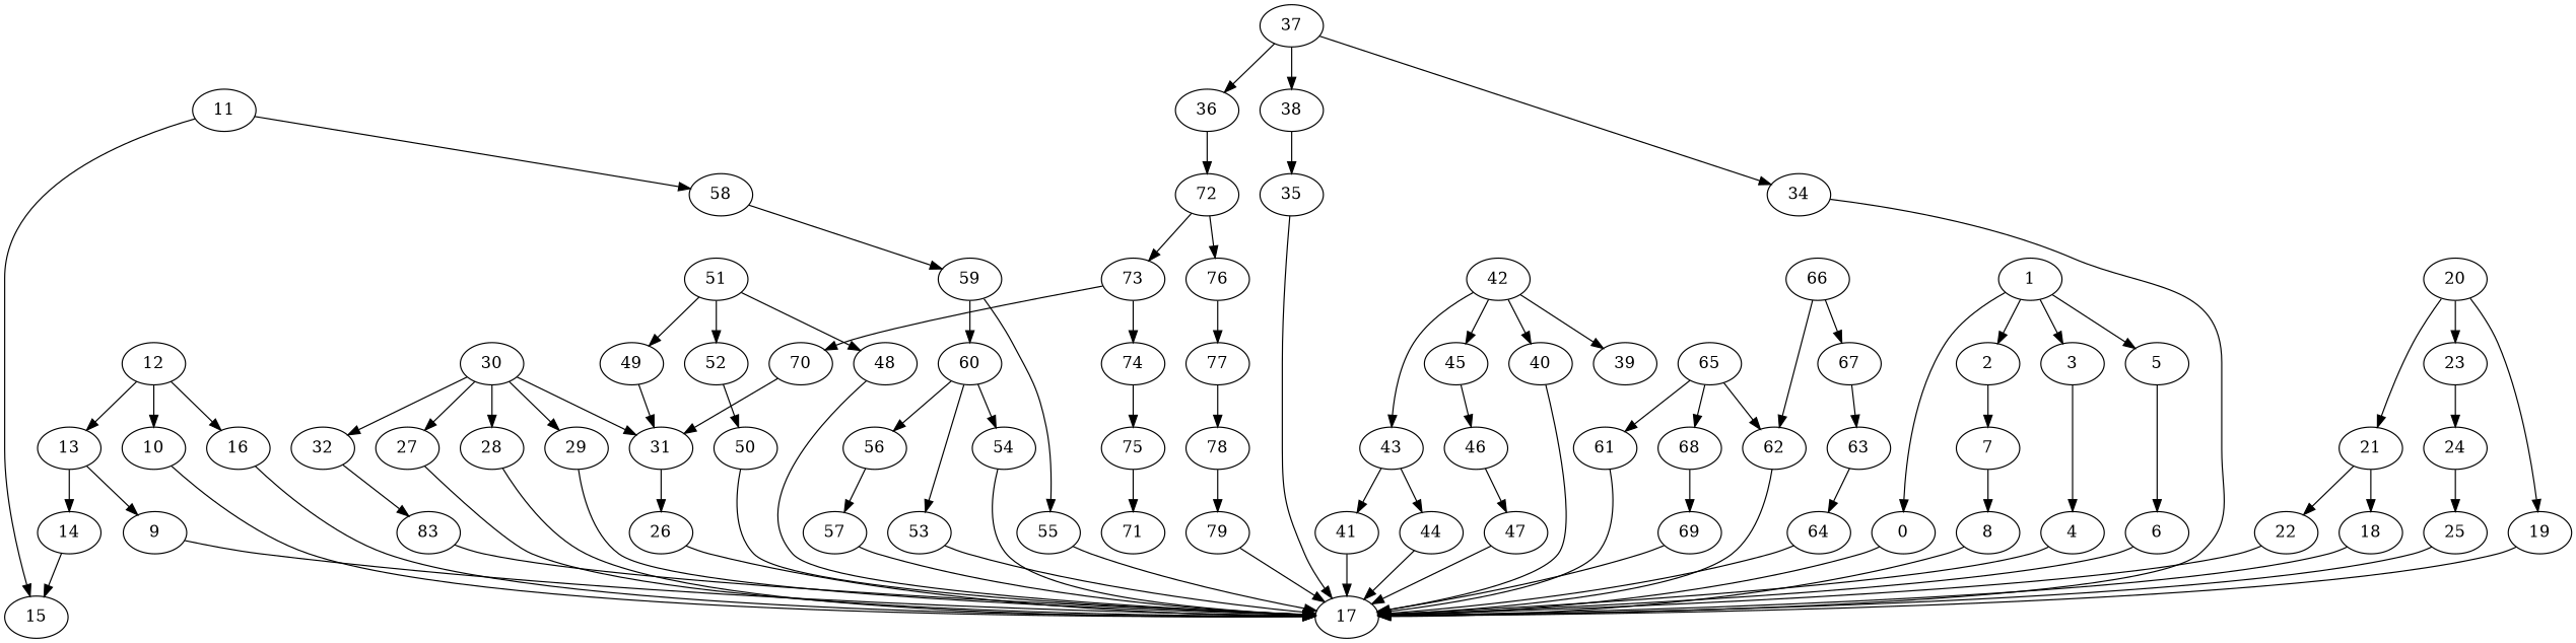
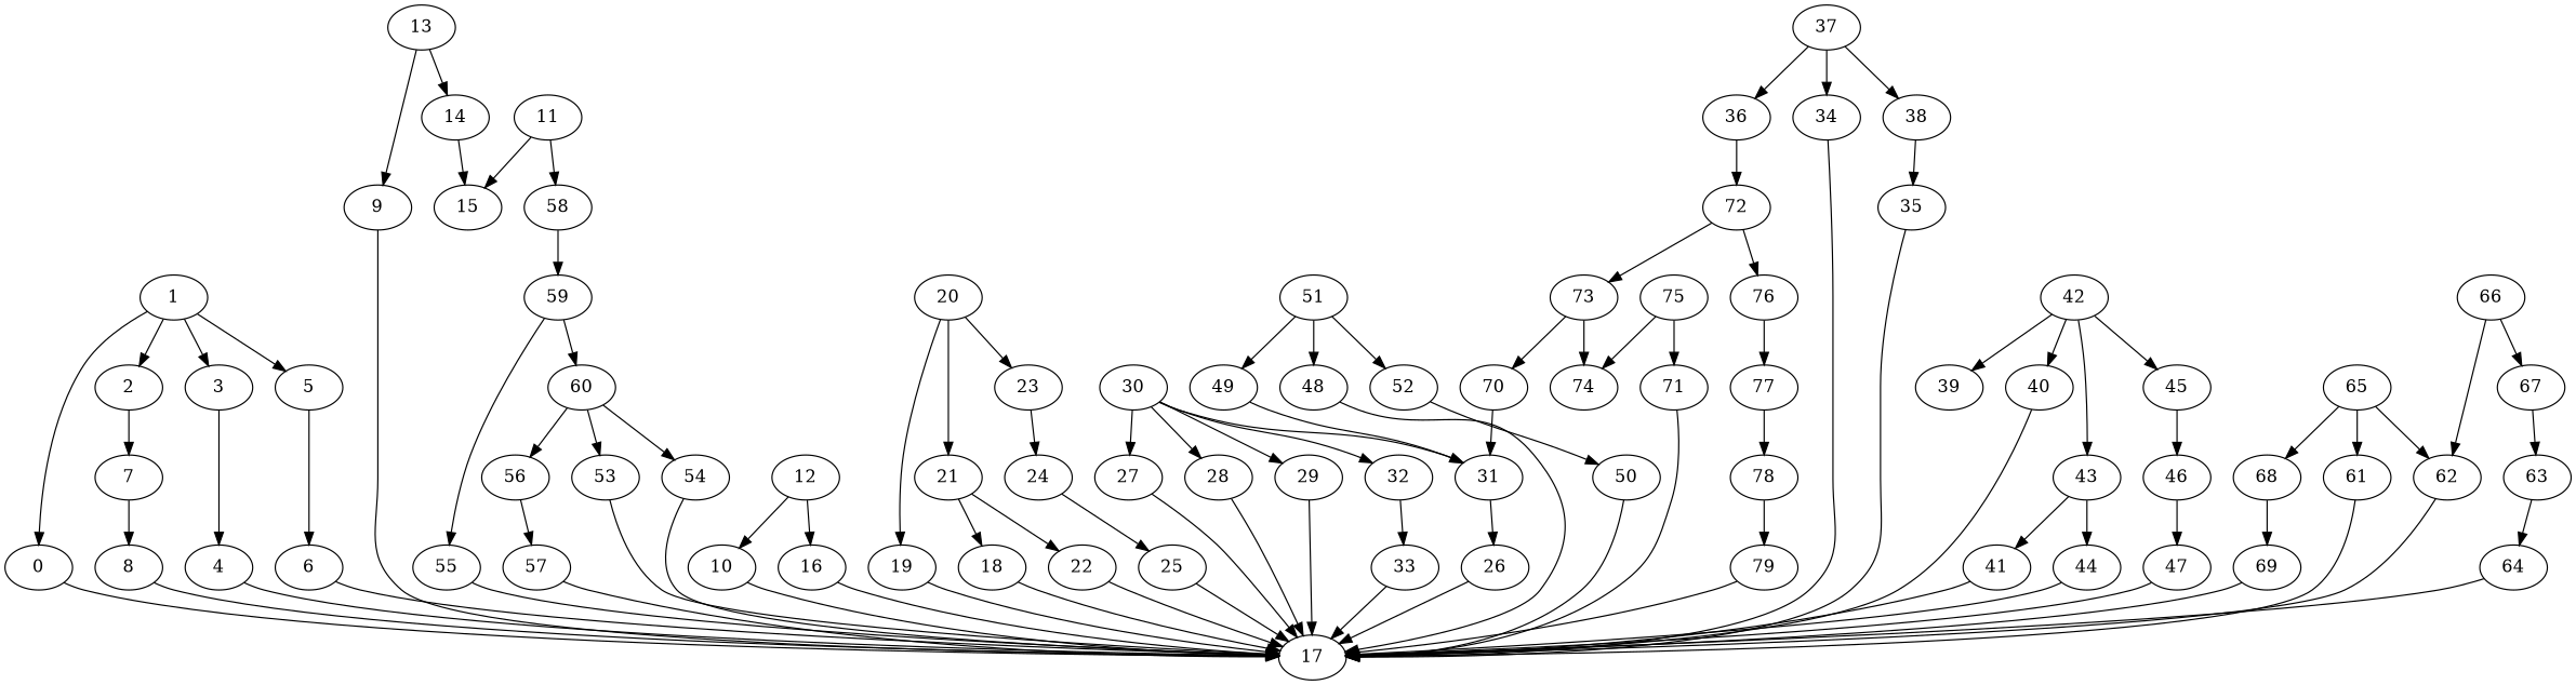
  strict digraph {
    node [exec=93]
    edge [comm=15]
    0 [exec=60]
    17 [exec=61]
    1 [exec=147]
    2
    3 [exec=165]
    5 [exec=90]
    7 [exec=110]
    4 [exec=158]
    6
    8 [exec=63]
    9 [exec=107]
    10 [exec=157]
    11 [exec=72]
    58 [exec=121]
    15 [exec=121]
    59 [exec=85]
    12 [exec=118]
    13 [exec=103]
    16 [exec=137]
    14 [exec=151]
    18 [exec=110]
    19 [exec=158]
    20 [exec=78]
    21 [exec=50]
    23 [exec=198]
    22 [exec=81]
    24 [exec=100]
    25 [exec=101]
    26 [exec=178]
    27 [exec=71]
    28 [exec=196]
    29 [exec=177]
    30 [exec=187]
    31 [exec=100]
    32 [exec=157]
-   33 [exec=67 label=83]
+   33 [exec=67]
    34 [exec=110]
    35 [exec=91]
    36 [exec=179]
    72 [exec=101]
    73 [exec=95]
    76 [exec=193]
    37 [exec=61]
    38 [exec=143]
    39 [exec=152]
    40 [exec=100]
    41 [exec=197]
    42 [exec=54]
    43 [exec=147]
    45 [exec=50]
    44 [exec=134]
    46 [exec=160]
    47 [exec=78]
    48 [exec=117]
    49 [exec=92]
    50 [exec=80]
    51 [exec=87]
    52 [exec=53]
    53 [exec=140]
    54 [exec=122]
    55 [exec=86]
    56 [exec=173]
    57 [exec=193]
    60 [exec=72]
    61 [exec=86]
    62 [exec=193]
    63 [exec=148]
    64 [exec=200]
    65
    68 [exec=139]
    66 [exec=120]
    67 [exec=176]
    69 [exec=75]
    70 [exec=106]
    71 [exec=53]
    74 [exec=171]
    77 [exec=189]
    75 [exec=166]
    78 [exec=149]
    79 [exec=71]
    0 -> 17 [comm=13]
    1 -> 0 [comm=5]
    1 -> 2 [comm=11]
    1 -> 3 [comm=19]
    1 -> 5 [comm=13]
    2 -> 7 [comm=5]
    3 -> 4 [comm=8]
    5 -> 6 [comm=6]
    7 -> 8 [comm=20]
    4 -> 17 [comm=18]
    6 -> 17 [comm=13]
    8 -> 17
    9 -> 17 [comm=12]
    10 -> 17 [comm=6]
    11 -> 58 [comm=13]
    11 -> 15 [comm=5]
    58 -> 59 [comm=7]
    59 -> 55
    59 -> 60 [comm=9]
    12 -> 10 [comm=14]
-   12 -> 13 [comm=9]
    12 -> 16 [comm=6]
    13 -> 9 [comm=16]
    13 -> 14 [comm=10]
    16 -> 17 [comm=14]
    14 -> 15 [comm=17]
    18 -> 17 [comm=8]
    19 -> 17 [comm=5]
    20 -> 19 [comm=19]
    20 -> 21
    20 -> 23 [comm=12]
    21 -> 18
    21 -> 22 [comm=18]
    23 -> 24 [comm=16]
    22 -> 17 [comm=20]
    24 -> 25 [comm=17]
    25 -> 17 [comm=18]
    26 -> 17 [comm=11]
    27 -> 17 [comm=7]
    28 -> 17 [comm=13]
    29 -> 17 [comm=14]
    30 -> 27 [comm=19]
    30 -> 28 [comm=19]
    30 -> 29 [comm=19]
    30 -> 31 [comm=19]
    30 -> 32 [comm=17]
    31 -> 26 [comm=10]
    32 -> 33
    33 -> 17 [comm=17]
    34 -> 17 [comm=6]
    35 -> 17
    36 -> 72 [comm=7]
    72 -> 73 [comm=5]
    72 -> 76 [comm=13]
    73 -> 70 [comm=18]
    73 -> 74 [comm=20]
    76 -> 77 [comm=14]
    37 -> 34
    37 -> 36 [comm=5]
    37 -> 38 [comm=10]
    38 -> 35 [comm=11]
    40 -> 17 [comm=16]
    41 -> 17 [comm=9]
    42 -> 39
    42 -> 40 [comm=19]
    42 -> 43 [comm=7]
    42 -> 45 [comm=17]
    43 -> 41
    43 -> 44 [comm=11]
    45 -> 46 [comm=5]
    44 -> 17 [comm=7]
    46 -> 47 [comm=18]
    47 -> 17 [comm=20]
    48 -> 17 [comm=12]
    49 -> 31
    50 -> 17 [comm=8]
    51 -> 48 [comm=5]
    51 -> 49 [comm=14]
    51 -> 52 [comm=19]
    52 -> 50 [comm=11]
    53 -> 17 [comm=7]
    54 -> 17 [comm=12]
    55 -> 17 [comm=5]
    56 -> 57
    57 -> 17 [comm=6]
    60 -> 53 [comm=10]
    60 -> 54 [comm=8]
    60 -> 56 [comm=17]
    61 -> 17 [comm=17]
    62 -> 17 [comm=17]
    63 -> 64 [comm=9]
    64 -> 17 [comm=16]
    65 -> 61 [comm=13]
    65 -> 62 [comm=16]
    65 -> 68 [comm=11]
    68 -> 69 [comm=10]
    66 -> 62 [comm=17]
    66 -> 67
    67 -> 63 [comm=10]
    69 -> 17 [comm=10]
    70 -> 31 [comm=5]
-   74 -> 75 [comm=7]
+   71 -> 17 [comm=14]
+   75 -> 74 [comm=7]
    77 -> 78 [comm=9]
    75 -> 71 [comm=13]
    78 -> 79 [comm=19]
    79 -> 17 [comm=20]
  }
